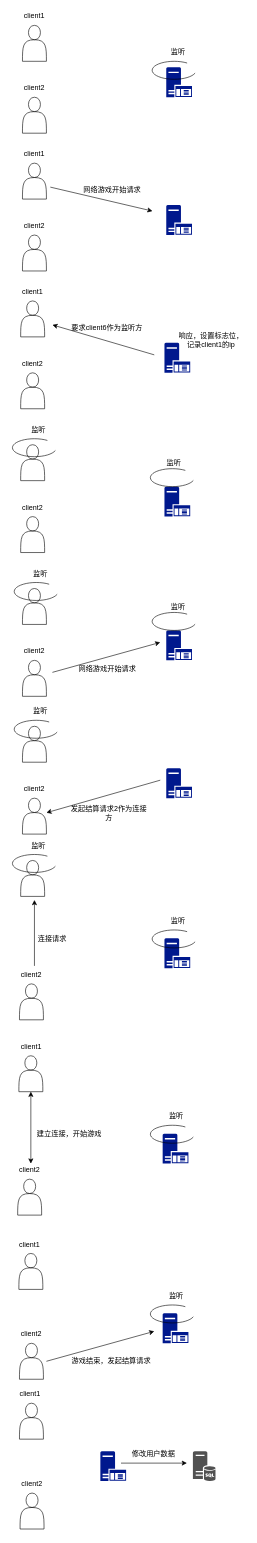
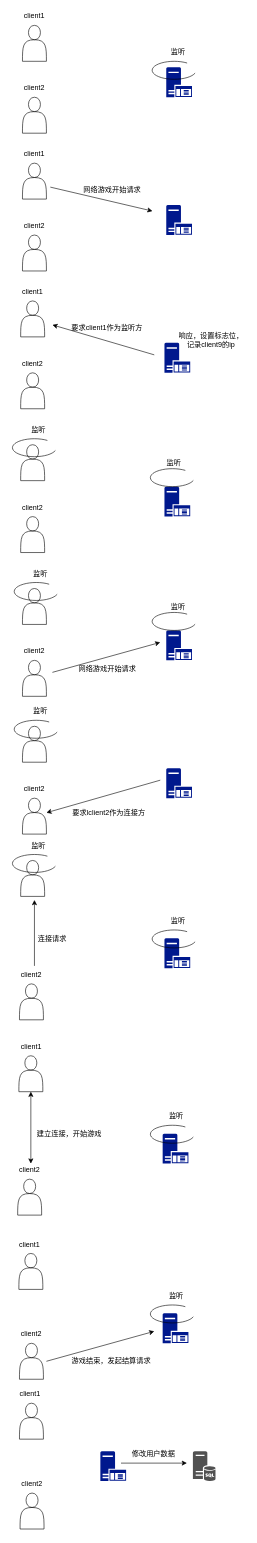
  <mxCell id="0" />
  <mxCell id="1" parent="0" />
  <mxCell id="2" value="" style="sketch=0;aspect=fixed;pointerEvents=1;shadow=0;dashed=0;html=1;strokeColor=none;labelPosition=center;verticalLabelPosition=bottom;verticalAlign=top;align=center;fillColor=#00188D;shape=mxgraph.mscae.enterprise.application_server" vertex="1" parent="1"><mxGeometry x="277" y="110" width="43" height="50" as="geometry" /></mxCell>
  <mxCell id="3" value="" style="shape=actor;whiteSpace=wrap;html=1;" vertex="1" parent="1"><mxGeometry x="37" y="40" width="40" height="60" as="geometry" /></mxCell>
  <mxCell id="4" value="" style="shape=actor;whiteSpace=wrap;html=1;" vertex="1" parent="1"><mxGeometry x="37" y="160" width="40" height="60" as="geometry" /></mxCell>
  <mxCell id="5" value="" style="verticalLabelPosition=bottom;verticalAlign=top;html=1;shape=mxgraph.basic.arc;startAngle=0.3;endAngle=0.1;" vertex="1" parent="1"><mxGeometry x="253.5" y="100" width="73.5" height="30" as="geometry" /></mxCell>
  <mxCell id="6" value="监听" style="text;strokeColor=none;align=center;fillColor=none;html=1;verticalAlign=middle;whiteSpace=wrap;rounded=0;" vertex="1" parent="1"><mxGeometry x="277" y="80" width="40" height="10" as="geometry" /></mxCell>
  <mxCell id="7" value="" style="sketch=0;aspect=fixed;pointerEvents=1;shadow=0;dashed=0;html=1;strokeColor=none;labelPosition=center;verticalLabelPosition=bottom;verticalAlign=top;align=center;fillColor=#00188D;shape=mxgraph.mscae.enterprise.application_server" vertex="1" parent="1"><mxGeometry x="277" y="340" width="43" height="50" as="geometry" /></mxCell>
  <mxCell id="8" value="" style="shape=actor;whiteSpace=wrap;html=1;" vertex="1" parent="1"><mxGeometry x="37" y="270" width="40" height="60" as="geometry" /></mxCell>
  <mxCell id="9" value="" style="shape=actor;whiteSpace=wrap;html=1;" vertex="1" parent="1"><mxGeometry x="37" y="390" width="40" height="60" as="geometry" /></mxCell>
  <mxCell id="10" value="网络游戏开始请求" style="text;strokeColor=none;align=center;fillColor=none;html=1;verticalAlign=middle;whiteSpace=wrap;rounded=0;" vertex="1" parent="1"><mxGeometry x="137" y="310" width="100" height="10" as="geometry" /></mxCell>
  <mxCell id="11" value="" style="endArrow=classic;html=1;rounded=0;" edge="1" parent="1"><mxGeometry width="50" height="50" relative="1" as="geometry"><mxPoint x="83.5" y="310" as="sourcePoint" /><mxPoint x="254" y="350" as="targetPoint" /></mxGeometry></mxCell>
  <mxCell id="12" value="client1" style="text;strokeColor=none;align=center;fillColor=none;html=1;verticalAlign=middle;whiteSpace=wrap;rounded=0;" vertex="1" parent="1"><mxGeometry x="42" y="20" width="30" height="10" as="geometry" /></mxCell>
  <mxCell id="13" value="client2" style="text;strokeColor=none;align=center;fillColor=none;html=1;verticalAlign=middle;whiteSpace=wrap;rounded=0;" vertex="1" parent="1"><mxGeometry x="42" y="370" width="30" height="10" as="geometry" /></mxCell>
  <mxCell id="14" value="client1" style="text;strokeColor=none;align=center;fillColor=none;html=1;verticalAlign=middle;whiteSpace=wrap;rounded=0;" vertex="1" parent="1"><mxGeometry x="42" y="250" width="30" height="10" as="geometry" /></mxCell>
  <mxCell id="15" value="client2" style="text;strokeColor=none;align=center;fillColor=none;html=1;verticalAlign=middle;whiteSpace=wrap;rounded=0;" vertex="1" parent="1"><mxGeometry x="42" y="140" width="30" height="10" as="geometry" /></mxCell>
  <mxCell id="16" value="" style="sketch=0;aspect=fixed;pointerEvents=1;shadow=0;dashed=0;html=1;strokeColor=none;labelPosition=center;verticalLabelPosition=bottom;verticalAlign=top;align=center;fillColor=#00188D;shape=mxgraph.mscae.enterprise.application_server" vertex="1" parent="1"><mxGeometry x="274" y="570" width="43" height="50" as="geometry" /></mxCell>
  <mxCell id="17" value="" style="shape=actor;whiteSpace=wrap;html=1;" vertex="1" parent="1"><mxGeometry x="34" y="500" width="40" height="60" as="geometry" /></mxCell>
  <mxCell id="18" value="" style="shape=actor;whiteSpace=wrap;html=1;" vertex="1" parent="1"><mxGeometry x="34" y="620" width="40" height="60" as="geometry" /></mxCell>
- <mxCell id="19" value="要求client6作为监听方" style="text;strokeColor=none;align=center;fillColor=none;html=1;verticalAlign=middle;whiteSpace=wrap;rounded=0;" vertex="1" parent="1"><mxGeometry x="117" y="540" width="123" height="10" as="geometry" /></mxCell>
+ <mxCell id="19" value="要求client1作为监听方" style="text;strokeColor=none;align=center;fillColor=none;html=1;verticalAlign=middle;whiteSpace=wrap;rounded=0;" vertex="1" parent="1"><mxGeometry x="117" y="540" width="123" height="10" as="geometry" /></mxCell>
  <mxCell id="20" value="" style="endArrow=classic;html=1;rounded=0;" edge="1" parent="1"><mxGeometry width="50" height="50" relative="1" as="geometry"><mxPoint x="257" y="590" as="sourcePoint" /><mxPoint x="87" y="540" as="targetPoint" /></mxGeometry></mxCell>
  <mxCell id="21" value="client2" style="text;strokeColor=none;align=center;fillColor=none;html=1;verticalAlign=middle;whiteSpace=wrap;rounded=0;" vertex="1" parent="1"><mxGeometry x="39" y="600" width="30" height="10" as="geometry" /></mxCell>
  <mxCell id="22" value="client1" style="text;strokeColor=none;align=center;fillColor=none;html=1;verticalAlign=middle;whiteSpace=wrap;rounded=0;" vertex="1" parent="1"><mxGeometry x="39" y="480" width="30" height="10" as="geometry" /></mxCell>
- <mxCell id="23" value="响应，设置标志位，记录client1的ip" style="text;strokeColor=none;align=center;fillColor=none;html=1;verticalAlign=middle;whiteSpace=wrap;rounded=0;" vertex="1" parent="1"><mxGeometry x="297" y="550" width="110" height="30" as="geometry" /></mxCell>
+ <mxCell id="23" value="响应，设置标志位，记录client9的ip" style="text;strokeColor=none;align=center;fillColor=none;html=1;verticalAlign=middle;whiteSpace=wrap;rounded=0;" vertex="1" parent="1"><mxGeometry x="297" y="550" width="110" height="30" as="geometry" /></mxCell>
  <mxCell id="24" value="" style="sketch=0;aspect=fixed;pointerEvents=1;shadow=0;dashed=0;html=1;strokeColor=none;labelPosition=center;verticalLabelPosition=bottom;verticalAlign=top;align=center;fillColor=#00188D;shape=mxgraph.mscae.enterprise.application_server" vertex="1" parent="1"><mxGeometry x="274" y="810" width="43" height="50" as="geometry" /></mxCell>
  <mxCell id="25" value="" style="shape=actor;whiteSpace=wrap;html=1;" vertex="1" parent="1"><mxGeometry x="34" y="740" width="40" height="60" as="geometry" /></mxCell>
  <mxCell id="26" value="" style="shape=actor;whiteSpace=wrap;html=1;" vertex="1" parent="1"><mxGeometry x="34" y="860" width="40" height="60" as="geometry" /></mxCell>
  <mxCell id="27" value="" style="verticalLabelPosition=bottom;verticalAlign=top;html=1;shape=mxgraph.basic.arc;startAngle=0.3;endAngle=0.1;" vertex="1" parent="1"><mxGeometry x="250.5" y="780" width="73.5" height="30" as="geometry" /></mxCell>
  <mxCell id="28" value="监听" style="text;strokeColor=none;align=center;fillColor=none;html=1;verticalAlign=middle;whiteSpace=wrap;rounded=0;" vertex="1" parent="1"><mxGeometry x="270.25" y="765" width="40" height="10" as="geometry" /></mxCell>
  <mxCell id="29" value="client2" style="text;strokeColor=none;align=center;fillColor=none;html=1;verticalAlign=middle;whiteSpace=wrap;rounded=0;" vertex="1" parent="1"><mxGeometry x="39" y="840" width="30" height="10" as="geometry" /></mxCell>
  <mxCell id="30" value="" style="verticalLabelPosition=bottom;verticalAlign=top;html=1;shape=mxgraph.basic.arc;startAngle=0.3;endAngle=0.1;" vertex="1" parent="1"><mxGeometry x="20.25" y="730" width="73.5" height="30" as="geometry" /></mxCell>
  <mxCell id="31" value="监听" style="text;strokeColor=none;align=center;fillColor=none;html=1;verticalAlign=middle;whiteSpace=wrap;rounded=0;" vertex="1" parent="1"><mxGeometry x="43.75" y="710" width="40" height="10" as="geometry" /></mxCell>
  <mxCell id="32" value="" style="sketch=0;aspect=fixed;pointerEvents=1;shadow=0;dashed=0;html=1;strokeColor=none;labelPosition=center;verticalLabelPosition=bottom;verticalAlign=top;align=center;fillColor=#00188D;shape=mxgraph.mscae.enterprise.application_server" vertex="1" parent="1"><mxGeometry x="277" y="1050" width="43" height="50" as="geometry" /></mxCell>
  <mxCell id="33" value="" style="shape=actor;whiteSpace=wrap;html=1;" vertex="1" parent="1"><mxGeometry x="37" y="980" width="40" height="60" as="geometry" /></mxCell>
  <mxCell id="34" value="" style="shape=actor;whiteSpace=wrap;html=1;" vertex="1" parent="1"><mxGeometry x="37" y="1100" width="40" height="60" as="geometry" /></mxCell>
  <mxCell id="35" value="" style="verticalLabelPosition=bottom;verticalAlign=top;html=1;shape=mxgraph.basic.arc;startAngle=0.3;endAngle=0.1;" vertex="1" parent="1"><mxGeometry x="253.5" y="1020" width="73.5" height="30" as="geometry" /></mxCell>
  <mxCell id="36" value="监听" style="text;strokeColor=none;align=center;fillColor=none;html=1;verticalAlign=middle;whiteSpace=wrap;rounded=0;" vertex="1" parent="1"><mxGeometry x="277" y="1005" width="40" height="10" as="geometry" /></mxCell>
  <mxCell id="37" value="client2" style="text;strokeColor=none;align=center;fillColor=none;html=1;verticalAlign=middle;whiteSpace=wrap;rounded=0;" vertex="1" parent="1"><mxGeometry x="42" y="1080" width="30" height="10" as="geometry" /></mxCell>
  <mxCell id="38" value="" style="verticalLabelPosition=bottom;verticalAlign=top;html=1;shape=mxgraph.basic.arc;startAngle=0.3;endAngle=0.1;" vertex="1" parent="1"><mxGeometry x="23.25" y="970" width="73.5" height="30" as="geometry" /></mxCell>
  <mxCell id="39" value="监听" style="text;strokeColor=none;align=center;fillColor=none;html=1;verticalAlign=middle;whiteSpace=wrap;rounded=0;" vertex="1" parent="1"><mxGeometry x="46.75" y="950" width="40" height="10" as="geometry" /></mxCell>
  <mxCell id="40" value="网络游戏开始请求" style="text;strokeColor=none;align=center;fillColor=none;html=1;verticalAlign=middle;whiteSpace=wrap;rounded=0;" vertex="1" parent="1"><mxGeometry x="128.5" y="1110" width="100" height="10" as="geometry" /></mxCell>
  <mxCell id="41" value="" style="endArrow=classic;html=1;rounded=0;" edge="1" parent="1"><mxGeometry width="50" height="50" relative="1" as="geometry"><mxPoint x="87" y="1120" as="sourcePoint" /><mxPoint x="267" y="1070" as="targetPoint" /></mxGeometry></mxCell>
  <mxCell id="42" value="" style="sketch=0;aspect=fixed;pointerEvents=1;shadow=0;dashed=0;html=1;strokeColor=none;labelPosition=center;verticalLabelPosition=bottom;verticalAlign=top;align=center;fillColor=#00188D;shape=mxgraph.mscae.enterprise.application_server" vertex="1" parent="1"><mxGeometry x="277" y="1280" width="43" height="50" as="geometry" /></mxCell>
  <mxCell id="43" value="" style="shape=actor;whiteSpace=wrap;html=1;" vertex="1" parent="1"><mxGeometry x="37" y="1210" width="40" height="60" as="geometry" /></mxCell>
  <mxCell id="44" value="" style="shape=actor;whiteSpace=wrap;html=1;" vertex="1" parent="1"><mxGeometry x="37" y="1330" width="40" height="60" as="geometry" /></mxCell>
  <mxCell id="45" value="client2" style="text;strokeColor=none;align=center;fillColor=none;html=1;verticalAlign=middle;whiteSpace=wrap;rounded=0;" vertex="1" parent="1"><mxGeometry x="42" y="1310" width="30" height="10" as="geometry" /></mxCell>
  <mxCell id="46" value="" style="verticalLabelPosition=bottom;verticalAlign=top;html=1;shape=mxgraph.basic.arc;startAngle=0.3;endAngle=0.1;" vertex="1" parent="1"><mxGeometry x="23.25" y="1200" width="73.5" height="30" as="geometry" /></mxCell>
  <mxCell id="47" value="监听" style="text;strokeColor=none;align=center;fillColor=none;html=1;verticalAlign=middle;whiteSpace=wrap;rounded=0;" vertex="1" parent="1"><mxGeometry x="46.75" y="1180" width="40" height="10" as="geometry" /></mxCell>
- <mxCell id="48" value="发起结算请求2作为连接方" style="text;strokeColor=none;align=center;fillColor=none;html=1;verticalAlign=middle;whiteSpace=wrap;rounded=0;" vertex="1" parent="1"><mxGeometry x="117" y="1350" width="128.5" height="10" as="geometry" /></mxCell>
+ <mxCell id="48" value="要求lclient2作为连接方" style="text;strokeColor=none;align=center;fillColor=none;html=1;verticalAlign=middle;whiteSpace=wrap;rounded=0;" vertex="1" parent="1"><mxGeometry x="117" y="1350" width="128.5" height="10" as="geometry" /></mxCell>
  <mxCell id="49" value="" style="endArrow=classic;html=1;rounded=0;" edge="1" parent="1" target="44"><mxGeometry width="50" height="50" relative="1" as="geometry"><mxPoint x="267" y="1300" as="sourcePoint" /><mxPoint x="87" y="1380" as="targetPoint" /></mxGeometry></mxCell>
  <mxCell id="50" value="" style="sketch=0;aspect=fixed;pointerEvents=1;shadow=0;dashed=0;html=1;strokeColor=none;labelPosition=center;verticalLabelPosition=bottom;verticalAlign=top;align=center;fillColor=#00188D;shape=mxgraph.mscae.enterprise.application_server" vertex="1" parent="1"><mxGeometry x="274" y="1564" width="43" height="50" as="geometry" /></mxCell>
  <mxCell id="51" value="" style="shape=actor;whiteSpace=wrap;html=1;" vertex="1" parent="1"><mxGeometry x="34" y="1434" width="40" height="60" as="geometry" /></mxCell>
  <mxCell id="52" value="" style="shape=actor;whiteSpace=wrap;html=1;" vertex="1" parent="1"><mxGeometry x="32" y="1640" width="40" height="60" as="geometry" /></mxCell>
  <mxCell id="53" value="client2" style="text;strokeColor=none;align=center;fillColor=none;html=1;verticalAlign=middle;whiteSpace=wrap;rounded=0;" vertex="1" parent="1"><mxGeometry x="37" y="1620" width="30" height="10" as="geometry" /></mxCell>
  <mxCell id="54" value="" style="verticalLabelPosition=bottom;verticalAlign=top;html=1;shape=mxgraph.basic.arc;startAngle=0.3;endAngle=0.1;" vertex="1" parent="1"><mxGeometry x="20.25" y="1424" width="73.5" height="30" as="geometry" /></mxCell>
  <mxCell id="55" value="监听" style="text;strokeColor=none;align=center;fillColor=none;html=1;verticalAlign=middle;whiteSpace=wrap;rounded=0;" vertex="1" parent="1"><mxGeometry x="43.75" y="1404" width="40" height="10" as="geometry" /></mxCell>
  <mxCell id="56" value="" style="verticalLabelPosition=bottom;verticalAlign=top;html=1;shape=mxgraph.basic.arc;startAngle=0.3;endAngle=0.1;" vertex="1" parent="1"><mxGeometry x="253.5" y="1550" width="73.5" height="30" as="geometry" /></mxCell>
  <mxCell id="57" value="监听" style="text;strokeColor=none;align=center;fillColor=none;html=1;verticalAlign=middle;whiteSpace=wrap;rounded=0;" vertex="1" parent="1"><mxGeometry x="277" y="1530" width="40" height="10" as="geometry" /></mxCell>
  <mxCell id="58" value="" style="endArrow=classic;html=1;rounded=0;" edge="1" parent="1"><mxGeometry width="50" height="50" relative="1" as="geometry"><mxPoint x="57" y="1610" as="sourcePoint" /><mxPoint x="57" y="1500" as="targetPoint" /></mxGeometry></mxCell>
  <mxCell id="59" value="连接请求" style="text;strokeColor=none;align=center;fillColor=none;html=1;verticalAlign=middle;whiteSpace=wrap;rounded=0;" vertex="1" parent="1"><mxGeometry x="56.75" y="1560" width="60.25" height="10" as="geometry" /></mxCell>
  <mxCell id="60" value="" style="sketch=0;aspect=fixed;pointerEvents=1;shadow=0;dashed=0;html=1;strokeColor=none;labelPosition=center;verticalLabelPosition=bottom;verticalAlign=top;align=center;fillColor=#00188D;shape=mxgraph.mscae.enterprise.application_server" vertex="1" parent="1"><mxGeometry x="271" y="1890" width="43" height="50" as="geometry" /></mxCell>
  <mxCell id="61" value="" style="shape=actor;whiteSpace=wrap;html=1;" vertex="1" parent="1"><mxGeometry x="31" y="1760" width="40" height="60" as="geometry" /></mxCell>
  <mxCell id="62" value="" style="shape=actor;whiteSpace=wrap;html=1;" vertex="1" parent="1"><mxGeometry x="29" y="1966" width="40" height="60" as="geometry" /></mxCell>
  <mxCell id="63" value="client2" style="text;strokeColor=none;align=center;fillColor=none;html=1;verticalAlign=middle;whiteSpace=wrap;rounded=0;" vertex="1" parent="1"><mxGeometry x="34" y="1946" width="30" height="10" as="geometry" /></mxCell>
  <mxCell id="64" value="" style="verticalLabelPosition=bottom;verticalAlign=top;html=1;shape=mxgraph.basic.arc;startAngle=0.3;endAngle=0.1;" vertex="1" parent="1"><mxGeometry x="250.5" y="1876" width="73.5" height="30" as="geometry" /></mxCell>
  <mxCell id="65" value="监听" style="text;strokeColor=none;align=center;fillColor=none;html=1;verticalAlign=middle;whiteSpace=wrap;rounded=0;" vertex="1" parent="1"><mxGeometry x="274" y="1856" width="40" height="10" as="geometry" /></mxCell>
  <mxCell id="66" value="建立连接，开始游戏" style="text;strokeColor=none;align=center;fillColor=none;html=1;verticalAlign=middle;whiteSpace=wrap;rounded=0;" vertex="1" parent="1"><mxGeometry x="53.75" y="1886" width="123.25" height="10" as="geometry" /></mxCell>
  <mxCell id="67" value="" style="endArrow=classic;startArrow=classic;html=1;rounded=0;entryX=0.5;entryY=1;entryDx=0;entryDy=0;" edge="1" parent="1" target="61"><mxGeometry width="50" height="50" relative="1" as="geometry"><mxPoint x="51" y="1940" as="sourcePoint" /><mxPoint x="64" y="1856" as="targetPoint" /></mxGeometry></mxCell>
  <mxCell id="68" value="" style="sketch=0;aspect=fixed;pointerEvents=1;shadow=0;dashed=0;html=1;strokeColor=none;labelPosition=center;verticalLabelPosition=bottom;verticalAlign=top;align=center;fillColor=#00188D;shape=mxgraph.mscae.enterprise.application_server" vertex="1" parent="1"><mxGeometry x="271" y="2190" width="43" height="50" as="geometry" /></mxCell>
  <mxCell id="69" value="" style="shape=actor;whiteSpace=wrap;html=1;" vertex="1" parent="1"><mxGeometry x="31" y="2090" width="40" height="60" as="geometry" /></mxCell>
  <mxCell id="70" value="" style="shape=actor;whiteSpace=wrap;html=1;" vertex="1" parent="1"><mxGeometry x="32" y="2240" width="40" height="60" as="geometry" /></mxCell>
  <mxCell id="71" value="client2" style="text;strokeColor=none;align=center;fillColor=none;html=1;verticalAlign=middle;whiteSpace=wrap;rounded=0;" vertex="1" parent="1"><mxGeometry x="37" y="2220" width="30" height="10" as="geometry" /></mxCell>
  <mxCell id="72" value="" style="verticalLabelPosition=bottom;verticalAlign=top;html=1;shape=mxgraph.basic.arc;startAngle=0.3;endAngle=0.1;" vertex="1" parent="1"><mxGeometry x="250.5" y="2176" width="73.5" height="30" as="geometry" /></mxCell>
  <mxCell id="73" value="监听" style="text;strokeColor=none;align=center;fillColor=none;html=1;verticalAlign=middle;whiteSpace=wrap;rounded=0;" vertex="1" parent="1"><mxGeometry x="274" y="2156" width="40" height="10" as="geometry" /></mxCell>
  <mxCell id="74" value="游戏结束，发起结算请求" style="text;strokeColor=none;align=center;fillColor=none;html=1;verticalAlign=middle;whiteSpace=wrap;rounded=0;" vertex="1" parent="1"><mxGeometry x="113.75" y="2265" width="143.25" height="10" as="geometry" /></mxCell>
  <mxCell id="75" value="client1" style="text;strokeColor=none;align=center;fillColor=none;html=1;verticalAlign=middle;whiteSpace=wrap;rounded=0;" vertex="1" parent="1"><mxGeometry x="37" y="1740" width="30" height="10" as="geometry" /></mxCell>
  <mxCell id="76" value="client1" style="text;strokeColor=none;align=center;fillColor=none;html=1;verticalAlign=middle;whiteSpace=wrap;rounded=0;" vertex="1" parent="1"><mxGeometry x="34" y="2070" width="30" height="10" as="geometry" /></mxCell>
  <mxCell id="77" value="" style="endArrow=classic;html=1;rounded=0;" edge="1" parent="1"><mxGeometry width="50" height="50" relative="1" as="geometry"><mxPoint x="77" y="2270" as="sourcePoint" /><mxPoint x="257" y="2220" as="targetPoint" /></mxGeometry></mxCell>
  <mxCell id="78" value="" style="sketch=0;aspect=fixed;pointerEvents=1;shadow=0;dashed=0;html=1;strokeColor=none;labelPosition=center;verticalLabelPosition=bottom;verticalAlign=top;align=center;fillColor=#00188D;shape=mxgraph.mscae.enterprise.application_server" vertex="1" parent="1"><mxGeometry x="167" y="2420" width="43" height="50" as="geometry" /></mxCell>
  <mxCell id="79" value="" style="shape=actor;whiteSpace=wrap;html=1;" vertex="1" parent="1"><mxGeometry x="32" y="2340" width="40" height="60" as="geometry" /></mxCell>
  <mxCell id="80" value="" style="shape=actor;whiteSpace=wrap;html=1;" vertex="1" parent="1"><mxGeometry x="33" y="2490" width="40" height="60" as="geometry" /></mxCell>
  <mxCell id="81" value="client2" style="text;strokeColor=none;align=center;fillColor=none;html=1;verticalAlign=middle;whiteSpace=wrap;rounded=0;" vertex="1" parent="1"><mxGeometry x="38" y="2470" width="30" height="10" as="geometry" /></mxCell>
  <mxCell id="82" value="修改用户数据" style="text;strokeColor=none;align=center;fillColor=none;html=1;verticalAlign=middle;whiteSpace=wrap;rounded=0;" vertex="1" parent="1"><mxGeometry x="215" y="2420" width="82" height="10" as="geometry" /></mxCell>
  <mxCell id="83" value="client1" style="text;strokeColor=none;align=center;fillColor=none;html=1;verticalAlign=middle;whiteSpace=wrap;rounded=0;" vertex="1" parent="1"><mxGeometry x="35" y="2320" width="30" height="10" as="geometry" /></mxCell>
  <mxCell id="84" value="" style="sketch=0;pointerEvents=1;shadow=0;dashed=0;html=1;strokeColor=none;labelPosition=center;verticalLabelPosition=bottom;verticalAlign=top;align=center;fillColor=#515151;shape=mxgraph.mscae.system_center.central_administration_site_sql" vertex="1" parent="1"><mxGeometry x="321.5" y="2420" width="38" height="50" as="geometry" /></mxCell>
  <mxCell id="85" value="" style="endArrow=classic;html=1;rounded=0;" edge="1" parent="1"><mxGeometry width="50" height="50" relative="1" as="geometry"><mxPoint x="201.5" y="2440" as="sourcePoint" /><mxPoint x="311.5" y="2440" as="targetPoint" /></mxGeometry></mxCell>
